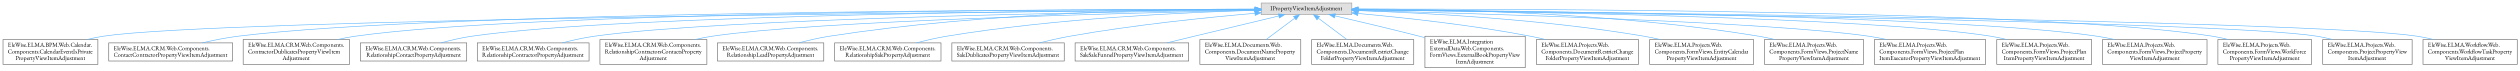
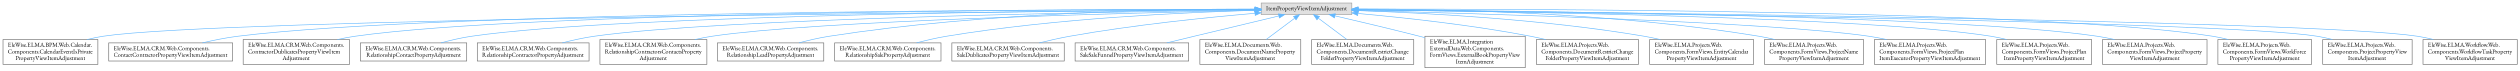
  digraph {
    rankdir=TB
    fontname="EB Garamond"
    node [color=grey40 fillcolor=white fontname="EB Garamond" fontsize=10 shape=box style=filled]
    edge [color=steelblue1 dir=back fontname="EB Garamond" fontsize=10 labelfontname=Helvetica labelfontsize=10 style=solid]
-   n1 [color=grey60 fillcolor="#E0E0E0" height=0.2 label=IPropertyViewItemAdjustment width=0.4]
+   n1 [color=grey60 fillcolor="#E0E0E0" height=0.2 label=ItemPropertyViewItemAdjustment width=0.4]
    n2 [height=0.2 label="EleWise.ELMA.BPM.Web.Calendar.\lComponents.CalendarEventIsPrivate\lPropertyViewItemAdjustment" width=0.4]
    n3 [height=0.2 label="EleWise.ELMA.CRM.Web.Components.\lContactContractorPropertyViewItemAdjustment" width=0.4]
    n4 [height=0.2 label="EleWise.ELMA.CRM.Web.Components.\lContractorDublicatesPropertyViewItem\lAdjustment" width=0.4]
    n5 [height=0.2 label="EleWise.ELMA.CRM.Web.Components.\lRelationshipContactPropertyAdjustment" width=0.4]
    n6 [height=0.2 label="EleWise.ELMA.CRM.Web.Components.\lRelationshipContractorPropertyAdjustment" width=0.4]
    n7 [height=0.2 label="EleWise.ELMA.CRM.Web.Components.\lRelationshipContractorsContactsProperty\lAdjustment" width=0.4]
    n8 [height=0.2 label="EleWise.ELMA.CRM.Web.Components.\lRelationshipLeadPropertyAdjustment" width=0.4]
    n9 [height=0.2 label="EleWise.ELMA.CRM.Web.Components.\lRelationshipSalePropertyAdjustment" width=0.4]
    n10 [height=0.2 label="EleWise.ELMA.CRM.Web.Components.\lSaleDublicatesPropertyViewItemAdjustment" width=0.4]
    n11 [height=0.2 label="EleWise.ELMA.CRM.Web.Components.\lSaleSaleFunnelPropertyViewItemAdjustment" width=0.4]
    n12 [height=0.2 label="EleWise.ELMA.Documents.Web.\lComponents.DocumentNameProperty\lViewItemAdjustment" width=0.4]
    n13 [height=0.2 label="EleWise.ELMA.Documents.Web.\lComponents.DocumentRestrictChange\lFolderPropertyViewItemAdjustment" width=0.4]
    n14 [height=0.2 label="EleWise.ELMA.Integration\lExternalData.Web.Components.\lFormViews.ExternalBookPropertyView\lItemAdjustment" width=0.4]
    n15 [height=0.2 label="EleWise.ELMA.Projects.Web.\lComponents.DocumentRestrictChange\lFolderPropertyViewItemAdjustment" width=0.4]
    n16 [height=0.2 label="EleWise.ELMA.Projects.Web.\lComponents.FormViews.EntityCalendar\lPropertyViewItemAdjustment" width=0.4]
    n17 [height=0.2 label="EleWise.ELMA.Projects.Web.\lComponents.FormViews.ProjectName\lPropertyViewItemAdjustment" width=0.4]
    n18 [height=0.2 label="EleWise.ELMA.Projects.Web.\lComponents.FormViews.ProjectPlan\lItemExecutorPropertyViewItemAdjustment" width=0.4]
    n19 [height=0.2 label="EleWise.ELMA.Projects.Web.\lComponents.FormViews.ProjectPlan\lItemPropertyViewItemAdjustment" width=0.4]
    n20 [height=0.2 label="EleWise.ELMA.Projects.Web.\lComponents.FormViews.ProjectProperty\lViewItemAdjustment" width=0.4]
    n21 [height=0.2 label="EleWise.ELMA.Projects.Web.\lComponents.FormViews.WorkForce\lPropertyViewItemAdjustment" width=0.4]
    n22 [height=0.2 label="EleWise.ELMA.Projects.Web.\lComponents.ProjectPropertyView\lItemAdjustment" width=0.4]
    n23 [height=0.2 label="EleWise.ELMA.Workflow.Web.\lComponents.WorkflowTaskProperty\lViewItemAdjustment" width=0.4]
    n1 -> n2
    n1 -> n3
    n1 -> n4
    n1 -> n5
    n1 -> n6
    n1 -> n7
    n1 -> n8
    n1 -> n9
    n1 -> n10
    n1 -> n11
    n1 -> n12
    n1 -> n13
    n1 -> n14
    n1 -> n15
    n1 -> n16
    n1 -> n17
    n1 -> n18
    n1 -> n19
    n1 -> n20
    n1 -> n21
    n1 -> n22
    n1 -> n23
  }
